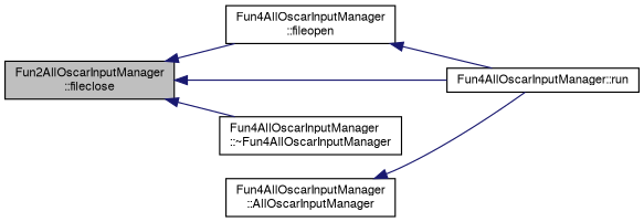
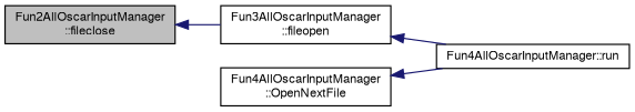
  digraph {
    rankdir=LR
    node [color=black fontname=FreeSans fontsize=10 shape=record]
    edge [color=midnightblue dir=back fontname=FreeSans fontsize=10 labelfontname=FreeSans labelfontsize=10 style=solid]
    n1 [fillcolor=grey75 fontcolor=black height=0.2 label="Fun2AllOscarInputManager\l::fileclose" style=filled width=0.4]
-   n2 [height=0.2 label="Fun4AllOscarInputManager\l::fileopen" width=0.4]
+   n2 [height=0.2 label="Fun3AllOscarInputManager\l::fileopen" width=0.4]
    n3 [height=0.2 label="Fun4AllOscarInputManager::run" width=0.4]
-   n4 [height=0.2 label="Fun4AllOscarInputManager\l::~Fun4AllOscarInputManager" width=0.4]
-   n5 [height=0.2 label="Fun4AllOscarInputManager\l::AllOscarInputManager" width=0.4]
+   n5 [height=0.2 label="Fun4AllOscarInputManager\l::OpenNextFile" width=0.4]
    n1 -> n2
-   n1 -> n3
-   n1 -> n4
    n2 -> n3
    n5 -> n3
  }
